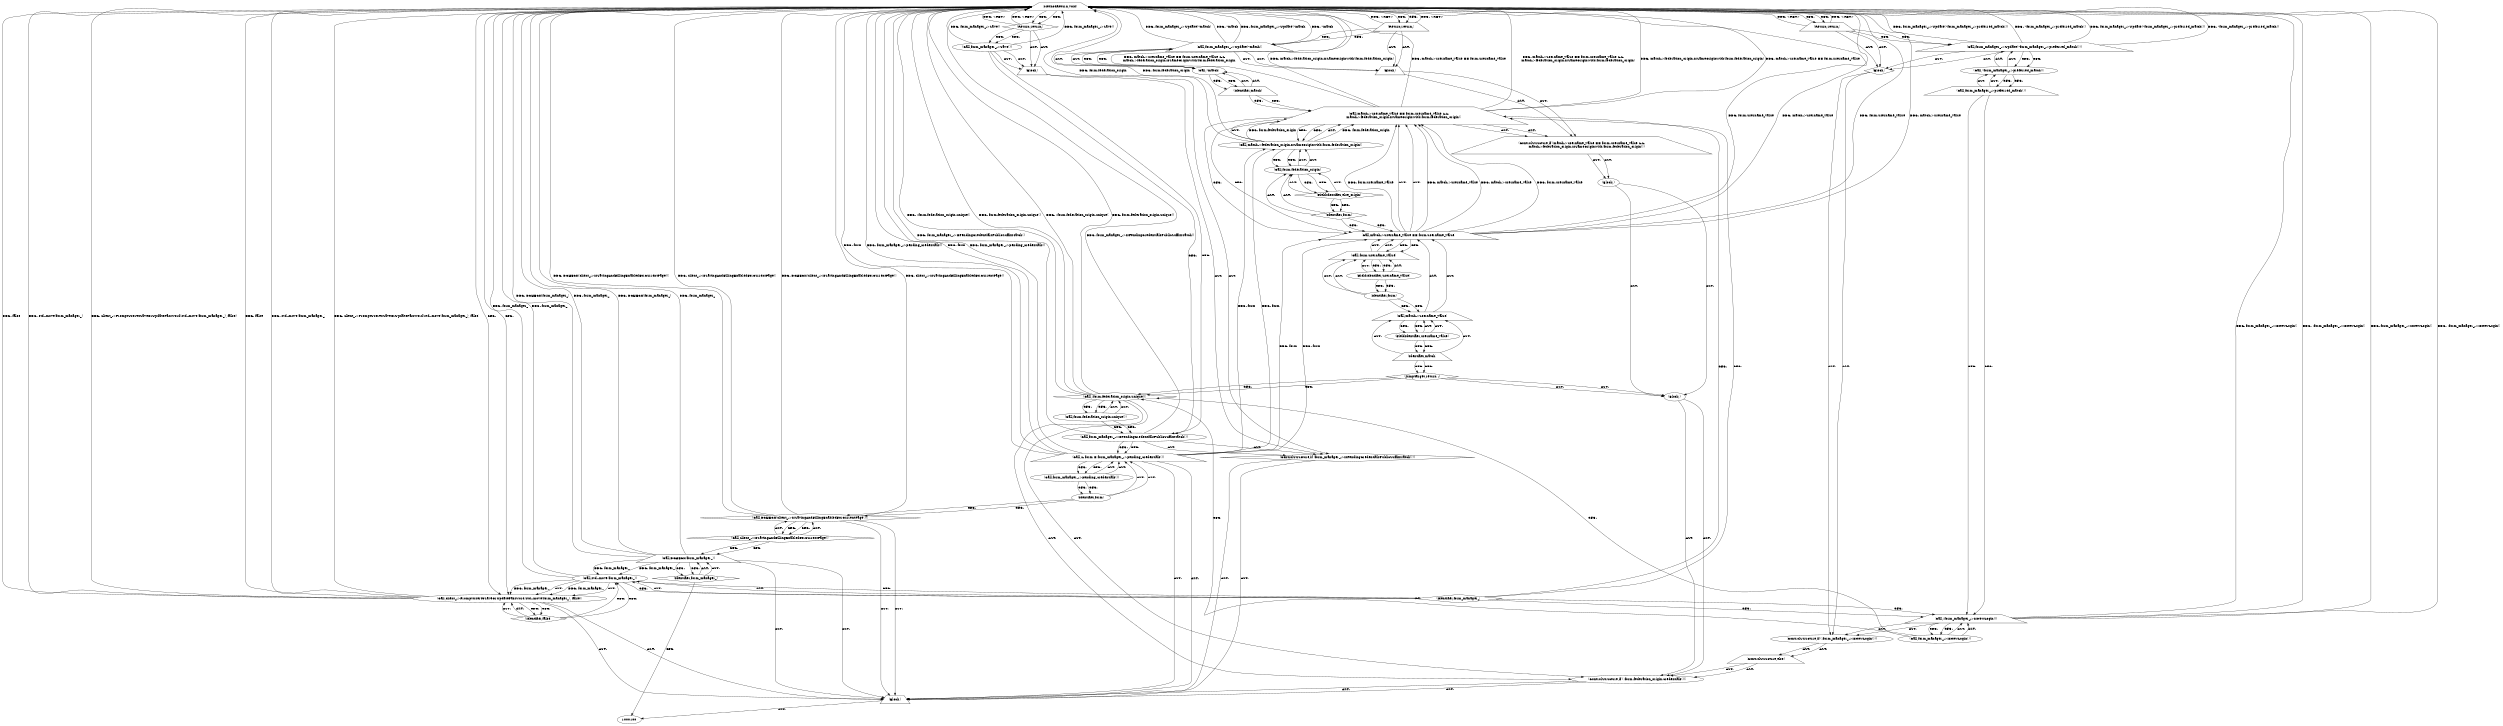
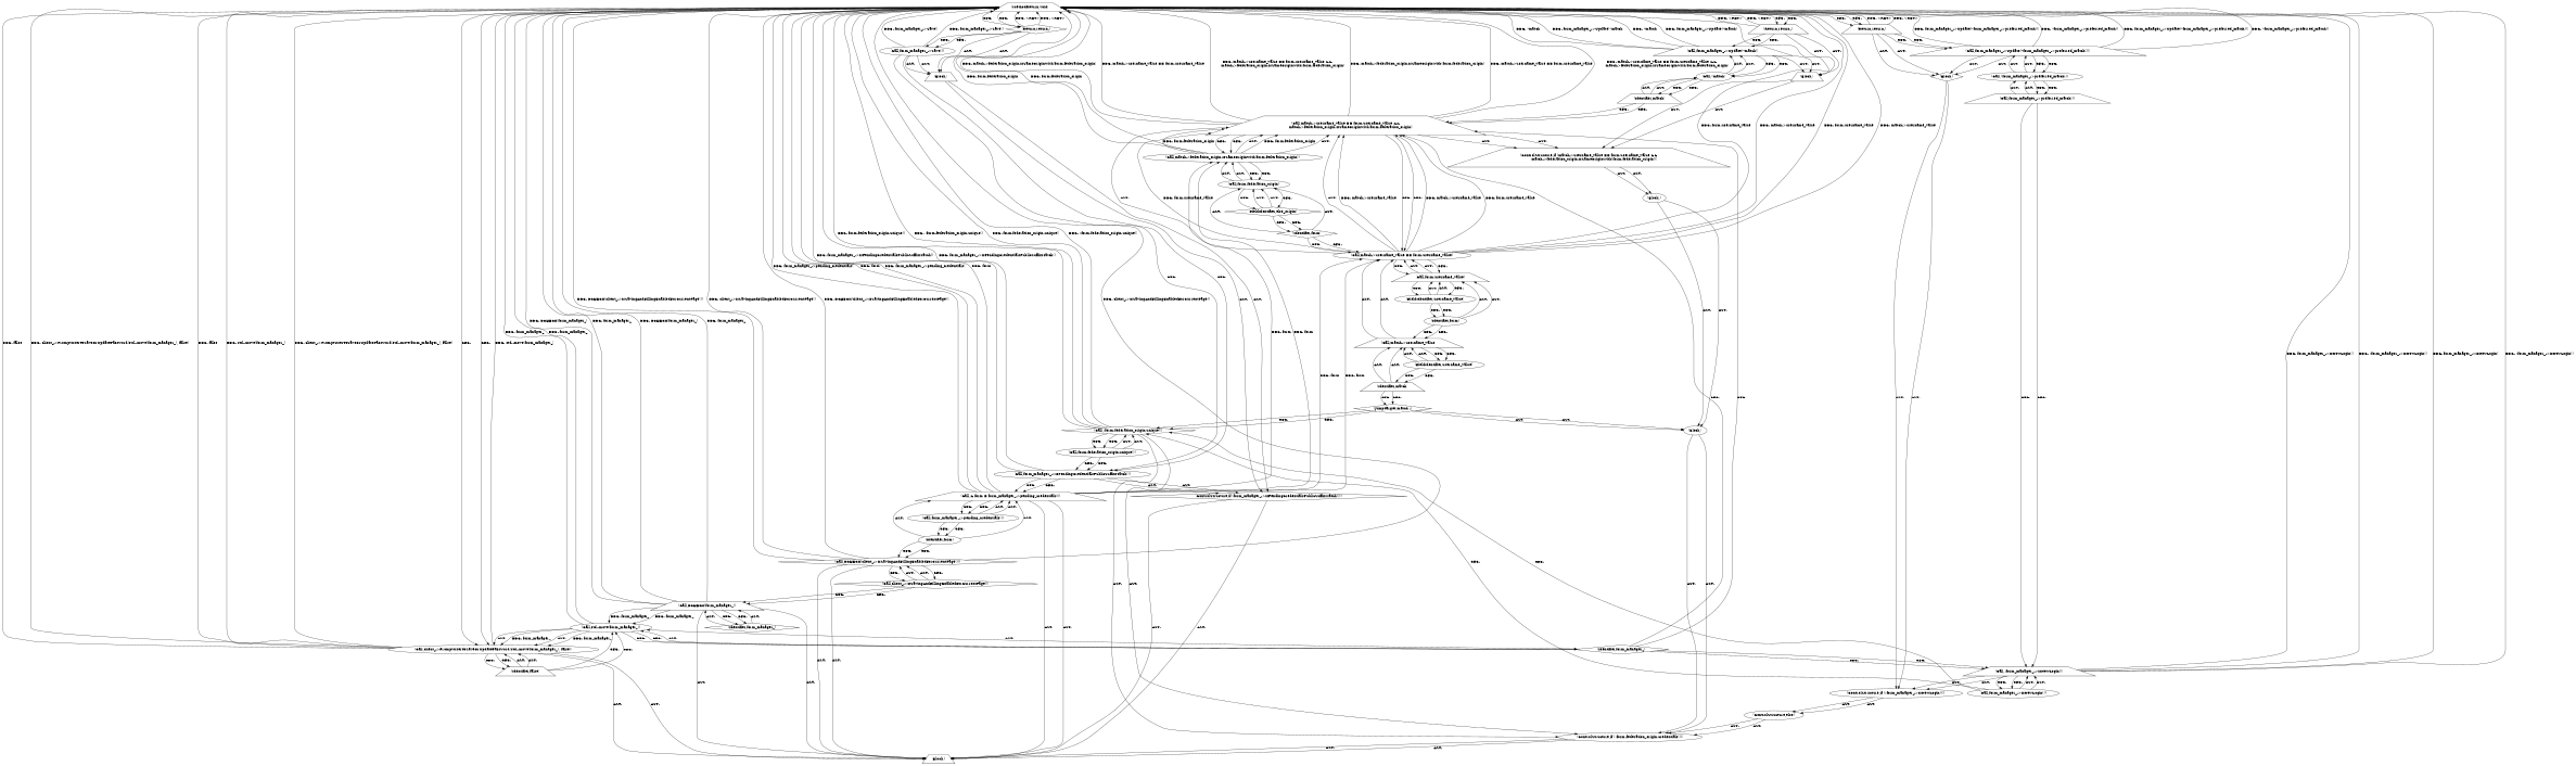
  digraph {
    node [shape=trapezium]
    n1 [label="(MethodReturn,void)"]
    n2 [label="(Return,return;)"]
    n3 [label="(Return,return;)"]
    n4 [label="(Call,client_->PromptUserToSaveOrUpdatePassword(std::move(form_manager_), false))" shape=ellipse]
    n5 [label="(Return,return;)" shape=diamond]
    n6 [label="(Block,)"]
    n7 [label="(Call,form_manager_->Update(*match))"]
    n8 [label="(Block,)" shape=diamond]
    n9 [label="(Call,form_manager_->Update(*form_manager_->preferred_match()))"]
    n10 [label="(Block,)"]
-   n11 [label="(Identifier,false)" shape=diamond]
+   n11 [label="(Identifier,false)"]
    n12 [label="(Block,)"]
    n13 [label="(Call,form_manager_->Save())" shape=ellipse]
-   1000100 [shape=ellipse]
    n15 [label="(ControlStructure,if (!form.federation_origin.credentials()))" shape=ellipse]
    n16 [label="(Block,)" shape=ellipse]
    n17 [label="(Call,!form.federation_origin.unique())" shape=diamond]
    n18 [label="(Call,form.federation_origin.unique())" shape=ellipse]
    n19 [label="(Call,form_manager_->IsPendingCredentialsPublicSuffixMatch())" shape=ellipse]
    n20 [label="(Call,& form = form_manager_->pending_credentials())"]
    n21 [label="(ControlStructure,if (form_manager_->IsPendingCredentialsPublicSuffixMatch()))" shape=diamond]
-   n22 [label="(JumpTarget,return :)" shape=diamond]
+   n22 [label="(JumpTarget,match :)" shape=diamond]
    n23 [label="(Block,)" shape=ellipse]
    n24 [label="(Call,match->username_value == form.username_value &&\n          match->federation_origin.IsSameOriginWith(form.federation_origin))"]
-   n25 [label="(Call,match->username_value == form.username_value)"]
+   n25 [label="(Call,match->username_value == form.username_value)" shape=ellipse]
    n26 [label="(ControlStructure,if (match->username_value == form.username_value &&\n          match->federation_origin.IsSameOriginWith(form.federation_origin)))"]
    n27 [label="(Call,match->federation_origin.IsSameOriginWith(form.federation_origin))" shape=ellipse]
    n28 [label="(Call,form.username_value)"]
    n29 [label="(Call,form.federation_origin)" shape=ellipse]
    n30 [label="(FieldIdentifier,username_value)" shape=ellipse]
    n31 [label="(Call,match->username_value)"]
    n32 [label="(FieldIdentifier,username_value)" shape=ellipse]
    n33 [label="(Identifier,match)"]
    n34 [label="(Identifier,form)" shape=ellipse]
    n35 [label="(FieldIdentifier,else_origin)" shape=diamond]
    n36 [label="(Identifier,form)" shape=diamond]
    n37 [label="(Call,*match)" shape=ellipse]
    n38 [label="(Identifier,match)"]
    n39 [label="(Call,!form_manager_->IsNewLogin())"]
    n40 [label="(Call,form_manager_->IsNewLogin())" shape=ellipse]
    n41 [label="(ControlStructure,if (!form_manager_->IsNewLogin()))" shape=ellipse]
-   n42 [label="(ControlStructure,else)"]
+   n42 [label="(ControlStructure,else)" shape=ellipse]
    n43 [label="(Call,DCHECK(form_manager_))"]
    n44 [label="(Identifier,form_manager_)" shape=diamond]
    n45 [label="(Call,std::move(form_manager_))" shape=ellipse]
    n46 [label="(Identifier,form_manager_)" shape=diamond]
    n47 [label="(Call,*form_manager_->preferred_match())" shape=ellipse]
    n48 [label="(Call,form_manager_->preferred_match())"]
    n49 [label="(Call,DCHECK(client_->IsSavingAndFillingEnabledForCurrentPage()))" shape=diamond]
    n50 [label="(Call,client_->IsSavingAndFillingEnabledForCurrentPage())" shape=diamond]
    n51 [label="(Call,form_manager_->pending_credentials())" shape=ellipse]
    n52 [label="(Identifier,form)" shape=ellipse]
    n1 -> n2 [label="CFG: "]
    n1 -> n2 [label="CFG: "]
    n1 -> n3 [label="CFG: "]
    n1 -> n3 [label="CFG: "]
    n1 -> n4 [label="CFG: "]
    n1 -> n4 [label="CFG: "]
    n1 -> n5 [label="CFG: "]
    n1 -> n5 [label="CFG: "]
    n2 -> n1 [label="DDG: <RET>"]
    n2 -> n1 [label="DDG: <RET>"]
    n2 -> n6 [label="AST: "]
    n2 -> n6 [label="AST: "]
    n2 -> n7 [label="CFG: "]
    n2 -> n7 [label="CFG: "]
    n3 -> n1 [label="DDG: <RET>"]
    n3 -> n1 [label="DDG: <RET>"]
    n3 -> n8 [label="AST: "]
    n3 -> n8 [label="AST: "]
    n3 -> n9 [label="CFG: "]
    n3 -> n9 [label="CFG: "]
    n4 -> n1 [label="DDG: false"]
    n4 -> n1 [label="DDG: std::move(form_manager_)"]
    n4 -> n1 [label="DDG: client_->PromptUserToSaveOrUpdatePassword(std::move(form_manager_), false)"]
    n4 -> n1 [label="DDG: false"]
    n4 -> n1 [label="DDG: std::move(form_manager_)"]
    n4 -> n1 [label="DDG: client_->PromptUserToSaveOrUpdatePassword(std::move(form_manager_), false)"]
    n4 -> n10 [label="AST: "]
    n4 -> n10 [label="AST: "]
    n4 -> n11 [label="CFG: "]
    n4 -> n11 [label="CFG: "]
    n5 -> n1 [label="DDG: <RET>"]
    n5 -> n1 [label="DDG: <RET>"]
    n5 -> n12 [label="AST: "]
    n5 -> n12 [label="AST: "]
    n5 -> n13 [label="CFG: "]
    n5 -> n13 [label="CFG: "]
    n6 -> n26 [label="AST: "]
    n6 -> n26 [label="AST: "]
    n7 -> n1 [label="DDG: form_manager_->Update(*match)"]
    n7 -> n1 [label="DDG: *match"]
    n7 -> n1 [label="DDG: form_manager_->Update(*match)"]
    n7 -> n1 [label="DDG: *match"]
    n7 -> n6 [label="AST: "]
    n7 -> n6 [label="AST: "]
    n7 -> n37 [label="CFG: "]
    n7 -> n37 [label="CFG: "]
    n8 -> n41 [label="AST: "]
    n8 -> n41 [label="AST: "]
    n9 -> n1 [label="DDG: form_manager_->Update(*form_manager_->preferred_match())"]
    n9 -> n1 [label="DDG: *form_manager_->preferred_match()"]
    n9 -> n1 [label="DDG: form_manager_->Update(*form_manager_->preferred_match())"]
    n9 -> n1 [label="DDG: *form_manager_->preferred_match()"]
    n9 -> n8 [label="AST: "]
    n9 -> n8 [label="AST: "]
    n9 -> n47 [label="CFG: "]
    n9 -> n47 [label="CFG: "]
-   n10 -> 1000100 [label="AST: "]
    n11 -> n4 [label="AST: "]
    n11 -> n4 [label="AST: "]
    n11 -> n45 [label="CFG: "]
    n11 -> n45 [label="CFG: "]
    n12 -> n21 [label="AST: "]
    n12 -> n21 [label="AST: "]
    n13 -> n1 [label="DDG: form_manager_->Save()"]
    n13 -> n1 [label="DDG: form_manager_->Save()"]
    n13 -> n12 [label="AST: "]
    n13 -> n12 [label="AST: "]
    n13 -> n19 [label="CFG: "]
    n13 -> n19 [label="CFG: "]
    n15 -> n10 [label="AST: "]
    n15 -> n10 [label="AST: "]
    n16 -> n15 [label="AST: "]
    n16 -> n15 [label="AST: "]
    n17 -> n1 [label="DDG: form.federation_origin.unique()"]
    n17 -> n1 [label="DDG: !form.federation_origin.unique()"]
    n17 -> n1 [label="DDG: form.federation_origin.unique()"]
    n17 -> n1 [label="DDG: !form.federation_origin.unique()"]
    n17 -> n15 [label="AST: "]
    n17 -> n15 [label="AST: "]
    n17 -> n18 [label="CFG: "]
    n17 -> n18 [label="CFG: "]
    n18 -> n17 [label="AST: "]
    n18 -> n17 [label="AST: "]
    n18 -> n19 [label="CFG: "]
    n18 -> n19 [label="CFG: "]
    n19 -> n1 [label="DDG: form_manager_->IsPendingCredentialsPublicSuffixMatch()"]
    n19 -> n1 [label="DDG: form_manager_->IsPendingCredentialsPublicSuffixMatch()"]
    n19 -> n20 [label="CFG: "]
    n19 -> n20 [label="CFG: "]
    n19 -> n21 [label="AST: "]
    n19 -> n21 [label="AST: "]
    n20 -> n1 [label="DDG: form"]
    n20 -> n1 [label="DDG: form_manager_->pending_credentials()"]
    n20 -> n1 [label="DDG: form"]
    n20 -> n1 [label="DDG: form_manager_->pending_credentials()"]
    n20 -> n10 [label="AST: "]
    n20 -> n10 [label="AST: "]
    n20 -> n25 [label="DDG: form"]
    n20 -> n25 [label="DDG: form"]
    n20 -> n27 [label="DDG: form"]
    n20 -> n27 [label="DDG: form"]
    n20 -> n51 [label="CFG: "]
    n20 -> n51 [label="CFG: "]
    n21 -> n10 [label="AST: "]
    n21 -> n10 [label="AST: "]
    n22 -> n16 [label="AST: "]
    n22 -> n16 [label="AST: "]
    n22 -> n17 [label="CFG: "]
    n22 -> n17 [label="CFG: "]
    n23 -> n16 [label="AST: "]
    n23 -> n16 [label="AST: "]
    n24 -> n1 [label="DDG: match->federation_origin.IsSameOriginWith(form.federation_origin)"]
    n24 -> n1 [label="DDG: match->username_value == form.username_value"]
    n24 -> n1 [label="DDG: match->username_value == form.username_value &&\n          match->federation_origin.IsSameOriginWith(form.federation_origin)"]
    n24 -> n1 [label="DDG: match->federation_origin.IsSameOriginWith(form.federation_origin)"]
    n24 -> n1 [label="DDG: match->username_value == form.username_value"]
    n24 -> n1 [label="DDG: match->username_value == form.username_value &&\n          match->federation_origin.IsSameOriginWith(form.federation_origin)"]
    n24 -> n25 [label="CFG: "]
    n24 -> n25 [label="CFG: "]
    n24 -> n26 [label="AST: "]
    n24 -> n26 [label="AST: "]
    n24 -> n27 [label="CFG: "]
    n24 -> n27 [label="CFG: "]
    n25 -> n1 [label="DDG: form.username_value"]
    n25 -> n1 [label="DDG: match->username_value"]
    n25 -> n1 [label="DDG: form.username_value"]
    n25 -> n1 [label="DDG: match->username_value"]
    n25 -> n24 [label="AST: "]
    n25 -> n24 [label="DDG: match->username_value"]
    n25 -> n24 [label="DDG: form.username_value"]
    n25 -> n24 [label="AST: "]
    n25 -> n24 [label="DDG: match->username_value"]
    n25 -> n24 [label="DDG: form.username_value"]
    n25 -> n28 [label="CFG: "]
    n25 -> n28 [label="CFG: "]
    n26 -> n23 [label="AST: "]
    n26 -> n23 [label="AST: "]
    n27 -> n1 [label="DDG: form.federation_origin"]
    n27 -> n1 [label="DDG: form.federation_origin"]
    n27 -> n24 [label="AST: "]
    n27 -> n24 [label="DDG: form.federation_origin"]
    n27 -> n24 [label="AST: "]
    n27 -> n24 [label="DDG: form.federation_origin"]
    n27 -> n29 [label="CFG: "]
    n27 -> n29 [label="CFG: "]
    n28 -> n25 [label="AST: "]
    n28 -> n25 [label="AST: "]
    n28 -> n30 [label="CFG: "]
    n28 -> n30 [label="CFG: "]
    n29 -> n27 [label="AST: "]
    n29 -> n27 [label="AST: "]
    n29 -> n35 [label="CFG: "]
    n29 -> n35 [label="CFG: "]
    n30 -> n28 [label="AST: "]
    n30 -> n28 [label="AST: "]
    n30 -> n34 [label="CFG: "]
    n30 -> n34 [label="CFG: "]
    n31 -> n25 [label="AST: "]
    n31 -> n25 [label="AST: "]
    n31 -> n32 [label="CFG: "]
    n31 -> n32 [label="CFG: "]
    n32 -> n31 [label="AST: "]
    n32 -> n31 [label="AST: "]
    n32 -> n33 [label="CFG: "]
    n32 -> n33 [label="CFG: "]
    n33 -> n22 [label="CFG: "]
    n33 -> n22 [label="CFG: "]
    n33 -> n31 [label="AST: "]
    n33 -> n31 [label="AST: "]
    n34 -> n28 [label="AST: "]
    n34 -> n28 [label="AST: "]
    n34 -> n31 [label="CFG: "]
    n34 -> n31 [label="CFG: "]
    n35 -> n29 [label="AST: "]
    n35 -> n29 [label="AST: "]
    n35 -> n36 [label="CFG: "]
    n35 -> n36 [label="CFG: "]
    n36 -> n25 [label="CFG: "]
    n36 -> n25 [label="CFG: "]
    n36 -> n29 [label="AST: "]
    n36 -> n29 [label="AST: "]
    n37 -> n7 [label="AST: "]
    n37 -> n7 [label="AST: "]
    n37 -> n38 [label="CFG: "]
    n37 -> n38 [label="CFG: "]
    n38 -> n24 [label="CFG: "]
    n38 -> n24 [label="CFG: "]
    n38 -> n37 [label="AST: "]
    n38 -> n37 [label="AST: "]
    n39 -> n1 [label="DDG: form_manager_->IsNewLogin()"]
    n39 -> n1 [label="DDG: !form_manager_->IsNewLogin()"]
    n39 -> n1 [label="DDG: form_manager_->IsNewLogin()"]
    n39 -> n1 [label="DDG: !form_manager_->IsNewLogin()"]
    n39 -> n40 [label="CFG: "]
    n39 -> n40 [label="CFG: "]
    n39 -> n41 [label="AST: "]
    n39 -> n41 [label="AST: "]
    n40 -> n17 [label="CFG: "]
    n40 -> n17 [label="CFG: "]
    n40 -> n39 [label="AST: "]
    n40 -> n39 [label="AST: "]
    n41 -> n42 [label="AST: "]
    n41 -> n42 [label="AST: "]
    n42 -> n15 [label="AST: "]
    n42 -> n15 [label="AST: "]
    n43 -> n1 [label="DDG: DCHECK(form_manager_)"]
    n43 -> n1 [label="DDG: form_manager_"]
    n43 -> n1 [label="DDG: DCHECK(form_manager_)"]
    n43 -> n1 [label="DDG: form_manager_"]
    n43 -> n10 [label="AST: "]
    n43 -> n10 [label="AST: "]
    n43 -> n44 [label="CFG: "]
    n43 -> n44 [label="CFG: "]
    n43 -> n45 [label="DDG: form_manager_"]
    n43 -> n45 [label="DDG: form_manager_"]
-   n44 -> 1000100 [label="CFG: "]
    n44 -> n43 [label="AST: "]
    n44 -> n43 [label="AST: "]
    n45 -> n1 [label="DDG: form_manager_"]
    n45 -> n1 [label="DDG: form_manager_"]
    n45 -> n4 [label="AST: "]
    n45 -> n4 [label="DDG: form_manager_"]
    n45 -> n4 [label="AST: "]
    n45 -> n4 [label="DDG: form_manager_"]
    n45 -> n46 [label="CFG: "]
    n45 -> n46 [label="CFG: "]
    n46 -> n24 [label="CFG: "]
    n46 -> n24 [label="CFG: "]
    n46 -> n39 [label="CFG: "]
    n46 -> n39 [label="CFG: "]
    n46 -> n45 [label="AST: "]
    n46 -> n45 [label="AST: "]
    n47 -> n9 [label="AST: "]
    n47 -> n9 [label="AST: "]
    n47 -> n48 [label="CFG: "]
    n47 -> n48 [label="CFG: "]
    n48 -> n39 [label="CFG: "]
    n48 -> n39 [label="CFG: "]
    n48 -> n47 [label="AST: "]
    n48 -> n47 [label="AST: "]
    n49 -> n1 [label="DDG: DCHECK(client_->IsSavingAndFillingEnabledForCurrentPage())"]
    n49 -> n1 [label="DDG: client_->IsSavingAndFillingEnabledForCurrentPage()"]
    n49 -> n1 [label="DDG: DCHECK(client_->IsSavingAndFillingEnabledForCurrentPage())"]
    n49 -> n1 [label="DDG: client_->IsSavingAndFillingEnabledForCurrentPage()"]
    n49 -> n10 [label="AST: "]
    n49 -> n10 [label="AST: "]
    n49 -> n50 [label="CFG: "]
    n49 -> n50 [label="CFG: "]
    n50 -> n43 [label="CFG: "]
    n50 -> n43 [label="CFG: "]
    n50 -> n49 [label="AST: "]
    n50 -> n49 [label="AST: "]
    n51 -> n20 [label="AST: "]
    n51 -> n20 [label="AST: "]
    n51 -> n52 [label="CFG: "]
    n51 -> n52 [label="CFG: "]
    n52 -> n20 [label="AST: "]
    n52 -> n20 [label="AST: "]
    n52 -> n49 [label="CFG: "]
    n52 -> n49 [label="CFG: "]
  }
